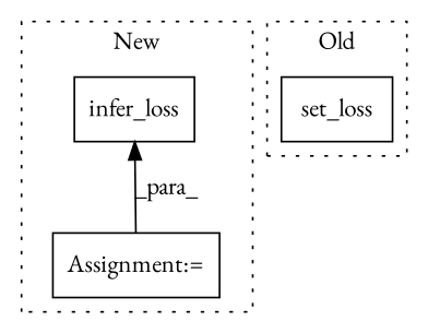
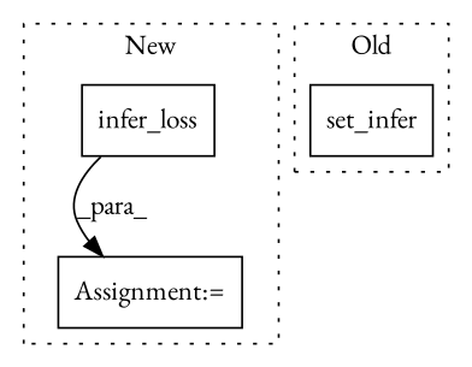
  digraph {
    fontname="EB Garamond"
    node [a=32 shape=box fontname="EB Garamond"]
    n1 [l=12 label=infer_loss s=822]
    n2 [a=7 l=1 label="Assignment:=" s=816]
-   n3 [l=10 label=set_loss s=739]
+   n3 [l=10 label=set_infer s=739]
    subgraph cluster_1 {
      label=New
      style=dotted
      n1
      n2
    }
    subgraph cluster_2 {
      label=Old
      style=dotted
      n3
    }
-   n2 -> n1 [label=_para_ fontname="EB Garamond"]
+   n1 -> n2 [label=_para_ fontname="EB Garamond"]
  }
